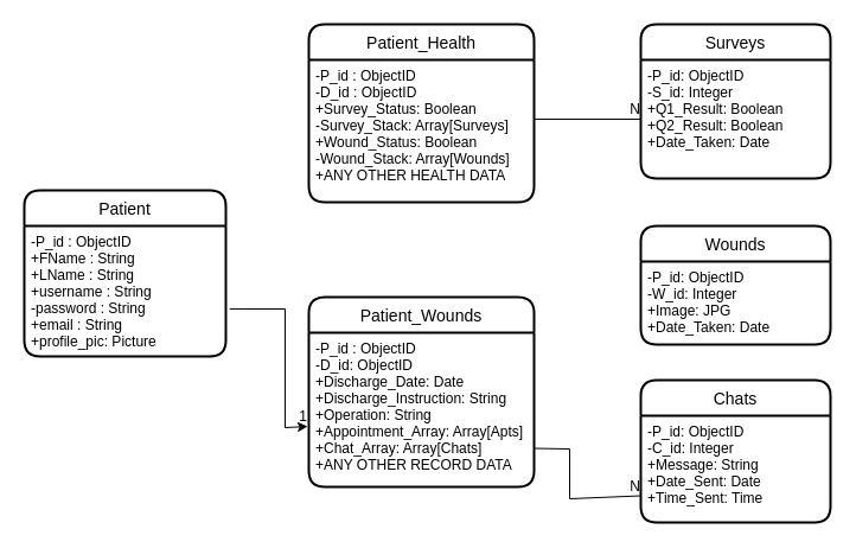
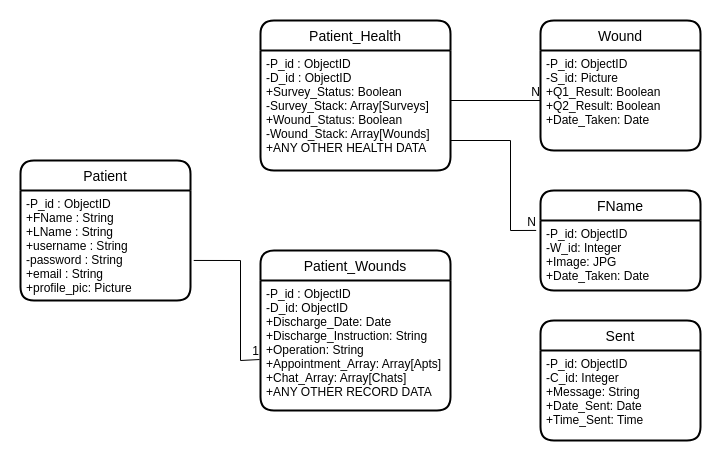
  <mxCell id="0" />
  <mxCell id="1" parent="0" />
  <mxCell id="2" value="Patient" style="swimlane;childLayout=stackLayout;horizontal=1;startSize=30;horizontalStack=0;rounded=1;fontSize=14;fontStyle=0;strokeWidth=2;resizeParent=0;resizeLast=1;shadow=0;dashed=0;align=center;" vertex="1" parent="1"><mxGeometry x="20" y="160" width="170" height="140" as="geometry" /></mxCell>
  <mxCell id="3" value="-P_id : ObjectID&#10;+FName : String&#10;+LName : String&#10;+username : String&#10;-password : String&#10;+email : String&#10;+profile_pic: Picture" style="align=left;strokeColor=none;fillColor=none;spacingLeft=4;fontSize=12;verticalAlign=top;resizable=0;rotatable=0;part=1;" vertex="1" parent="2"><mxGeometry y="30" width="170" height="110" as="geometry" /></mxCell>
  <mxCell id="4" value="Patient_Wounds" style="swimlane;childLayout=stackLayout;horizontal=1;startSize=30;horizontalStack=0;rounded=1;fontSize=14;fontStyle=0;strokeWidth=2;resizeParent=0;resizeLast=1;shadow=0;dashed=0;align=center;" vertex="1" parent="1"><mxGeometry x="260" y="250" width="190" height="160" as="geometry" /></mxCell>
  <mxCell id="5" value="-P_id : ObjectID&#10;-D_id: ObjectID&#10;+Discharge_Date: Date&#10;+Discharge_Instruction: String&#10;+Operation: String &#10;+Appointment_Array: Array[Apts]&#10;+Chat_Array: Array[Chats]&#10;+ANY OTHER RECORD DATA" style="align=left;strokeColor=none;fillColor=none;spacingLeft=4;fontSize=12;verticalAlign=top;resizable=0;rotatable=0;part=1;" vertex="1" parent="4"><mxGeometry y="30" width="190" height="130" as="geometry" /></mxCell>
  <mxCell id="6" value="Patient_Health" style="swimlane;childLayout=stackLayout;horizontal=1;startSize=30;horizontalStack=0;rounded=1;fontSize=14;fontStyle=0;strokeWidth=2;resizeParent=0;resizeLast=1;shadow=0;dashed=0;align=center;" vertex="1" parent="1"><mxGeometry x="260" y="20" width="190" height="150" as="geometry" /></mxCell>
  <mxCell id="7" value="-P_id : ObjectID&#10;-D_id : ObjectID&#10;+Survey_Status: Boolean&#10;-Survey_Stack: Array[Surveys]&#10;+Wound_Status: Boolean&#10;-Wound_Stack: Array[Wounds]&#10;+ANY OTHER HEALTH DATA" style="align=left;strokeColor=none;fillColor=none;spacingLeft=4;fontSize=12;verticalAlign=top;resizable=0;rotatable=0;part=1;" vertex="1" parent="6"><mxGeometry y="30" width="190" height="120" as="geometry" /></mxCell>
  <mxCell id="8" style="edgeStyle=orthogonalEdgeStyle;rounded=0;orthogonalLoop=1;jettySize=auto;html=1;exitX=0.5;exitY=1;exitDx=0;exitDy=0;" edge="1" parent="6" source="7" target="7"><mxGeometry relative="1" as="geometry" /></mxCell>
  <mxCell id="9" style="edgeStyle=orthogonalEdgeStyle;rounded=0;orthogonalLoop=1;jettySize=auto;html=1;exitX=0.5;exitY=1;exitDx=0;exitDy=0;" edge="1" parent="6" source="7" target="7"><mxGeometry relative="1" as="geometry" /></mxCell>
- <mxCell id="10" value="Surveys" style="swimlane;childLayout=stackLayout;horizontal=1;startSize=30;horizontalStack=0;rounded=1;fontSize=14;fontStyle=0;strokeWidth=2;resizeParent=0;resizeLast=1;shadow=0;dashed=0;align=center;" vertex="1" parent="1"><mxGeometry x="540" y="20" width="160" height="130" as="geometry" /></mxCell>
- <mxCell id="11" value="-P_id: ObjectID&#10;-S_id: Integer&#10;+Q1_Result: Boolean&#10;+Q2_Result: Boolean&#10;+Date_Taken: Date" style="align=left;strokeColor=none;fillColor=none;spacingLeft=4;fontSize=12;verticalAlign=top;resizable=0;rotatable=0;part=1;" vertex="1" parent="10"><mxGeometry y="30" width="160" height="100" as="geometry" /></mxCell>
- <mxCell id="12" value="Wounds" style="swimlane;childLayout=stackLayout;horizontal=1;startSize=30;horizontalStack=0;rounded=1;fontSize=14;fontStyle=0;strokeWidth=2;resizeParent=0;resizeLast=1;shadow=0;dashed=0;align=center;" vertex="1" parent="1"><mxGeometry x="540" y="190" width="160" height="100" as="geometry" /></mxCell>
+ <mxCell id="10" value="Wound" style="swimlane;childLayout=stackLayout;horizontal=1;startSize=30;horizontalStack=0;rounded=1;fontSize=14;fontStyle=0;strokeWidth=2;resizeParent=0;resizeLast=1;shadow=0;dashed=0;align=center;" vertex="1" parent="1"><mxGeometry x="540" y="20" width="160" height="130" as="geometry" /></mxCell>
+ <mxCell id="11" value="-P_id: ObjectID&#10;-S_id: Picture&#10;+Q1_Result: Boolean&#10;+Q2_Result: Boolean&#10;+Date_Taken: Date" style="align=left;strokeColor=none;fillColor=none;spacingLeft=4;fontSize=12;verticalAlign=top;resizable=0;rotatable=0;part=1;" vertex="1" parent="10"><mxGeometry y="30" width="160" height="100" as="geometry" /></mxCell>
+ <mxCell id="12" value="FName" style="swimlane;childLayout=stackLayout;horizontal=1;startSize=30;horizontalStack=0;rounded=1;fontSize=14;fontStyle=0;strokeWidth=2;resizeParent=0;resizeLast=1;shadow=0;dashed=0;align=center;" vertex="1" parent="1"><mxGeometry x="540" y="190" width="160" height="100" as="geometry" /></mxCell>
  <mxCell id="13" value="-P_id: ObjectID&#10;-W_id: Integer&#10;+Image: JPG&#10;+Date_Taken: Date" style="align=left;strokeColor=none;fillColor=none;spacingLeft=4;fontSize=12;verticalAlign=top;resizable=0;rotatable=0;part=1;" vertex="1" parent="12"><mxGeometry y="30" width="160" height="70" as="geometry" /></mxCell>
- <mxCell id="14" value="Chats" style="swimlane;childLayout=stackLayout;horizontal=1;startSize=30;horizontalStack=0;rounded=1;fontSize=14;fontStyle=0;strokeWidth=2;resizeParent=0;resizeLast=1;shadow=0;dashed=0;align=center;" vertex="1" parent="1"><mxGeometry x="540" y="320" width="160" height="120" as="geometry" /></mxCell>
+ <mxCell id="14" value="Sent" style="swimlane;childLayout=stackLayout;horizontal=1;startSize=30;horizontalStack=0;rounded=1;fontSize=14;fontStyle=0;strokeWidth=2;resizeParent=0;resizeLast=1;shadow=0;dashed=0;align=center;" vertex="1" parent="1"><mxGeometry x="540" y="320" width="160" height="120" as="geometry" /></mxCell>
  <mxCell id="15" value="-P_id: ObjectID&#10;-C_id: Integer&#10;+Message: String&#10;+Date_Sent: Date&#10;+Time_Sent: Time" style="align=left;strokeColor=none;fillColor=none;spacingLeft=4;fontSize=12;verticalAlign=top;resizable=0;rotatable=0;part=1;" vertex="1" parent="14"><mxGeometry y="30" width="160" height="90" as="geometry" /></mxCell>
- <mxCell id="16" value="" style="endArrow=classic;html=1;rounded=0;exitX=1.019;exitY=0.636;exitDx=0;exitDy=0;exitPerimeter=0;entryX=-0.005;entryY=0.608;entryDx=0;entryDy=0;entryPerimeter=0;" edge="1" parent="1" source="3" target="5"><mxGeometry relative="1" as="geometry"><mxPoint x="200.68" y="220.79" as="sourcePoint" /><mxPoint x="310" y="220" as="targetPoint" /><Array as="points"><mxPoint x="240" y="260" /><mxPoint x="240" y="360" /></Array></mxGeometry></mxCell>
+ <mxCell id="16" value="" style="endArrow=none;html=1;rounded=0;exitX=1.019;exitY=0.636;exitDx=0;exitDy=0;exitPerimeter=0;entryX=-0.005;entryY=0.608;entryDx=0;entryDy=0;entryPerimeter=0;" edge="1" parent="1" source="3" target="5"><mxGeometry relative="1" as="geometry"><mxPoint x="200.68" y="220.79" as="sourcePoint" /><mxPoint x="310" y="220" as="targetPoint" /><Array as="points"><mxPoint x="240" y="260" /><mxPoint x="240" y="360" /></Array></mxGeometry></mxCell>
  <mxCell id="17" value="1" style="resizable=0;html=1;align=right;verticalAlign=bottom;" connectable="0" vertex="1" parent="16"><mxGeometry x="1" relative="1" as="geometry" /></mxCell>
- <mxCell id="18" value="" style="endArrow=none;html=1;rounded=0;exitX=1;exitY=0.75;exitDx=0;exitDy=0;entryX=0;entryY=0.75;entryDx=0;entryDy=0;" edge="1" parent="1" source="5" target="15"><mxGeometry relative="1" as="geometry"><mxPoint x="470" y="460" as="sourcePoint" /><mxPoint x="630" y="460" as="targetPoint" /><Array as="points"><mxPoint x="480" y="378" /><mxPoint x="480" y="420" /></Array></mxGeometry></mxCell>
- <mxCell id="19" value="N" style="resizable=0;html=1;align=right;verticalAlign=bottom;" connectable="0" vertex="1" parent="18"><mxGeometry x="1" relative="1" as="geometry" /></mxCell>
+ <mxCell id="20" value="" style="endArrow=none;html=1;rounded=0;exitX=1;exitY=0.75;exitDx=0;exitDy=0;entryX=-0.027;entryY=0.142;entryDx=0;entryDy=0;entryPerimeter=0;" edge="1" parent="1" source="7" target="13"><mxGeometry relative="1" as="geometry"><mxPoint x="460" y="387.5" as="sourcePoint" /><mxPoint x="550" y="427.5" as="targetPoint" /><Array as="points"><mxPoint x="510" y="140" /><mxPoint x="510" y="230" /></Array></mxGeometry></mxCell>
+ <mxCell id="21" value="N" style="resizable=0;html=1;align=right;verticalAlign=bottom;" connectable="0" vertex="1" parent="20"><mxGeometry x="1" relative="1" as="geometry" /></mxCell>
  <mxCell id="22" value="" style="endArrow=none;html=1;rounded=0;" edge="1" parent="1"><mxGeometry relative="1" as="geometry"><mxPoint x="450" y="100" as="sourcePoint" /><mxPoint x="540" y="100" as="targetPoint" /></mxGeometry></mxCell>
  <mxCell id="23" value="N" style="resizable=0;html=1;align=right;verticalAlign=bottom;" connectable="0" vertex="1" parent="22"><mxGeometry x="1" relative="1" as="geometry" /></mxCell>
